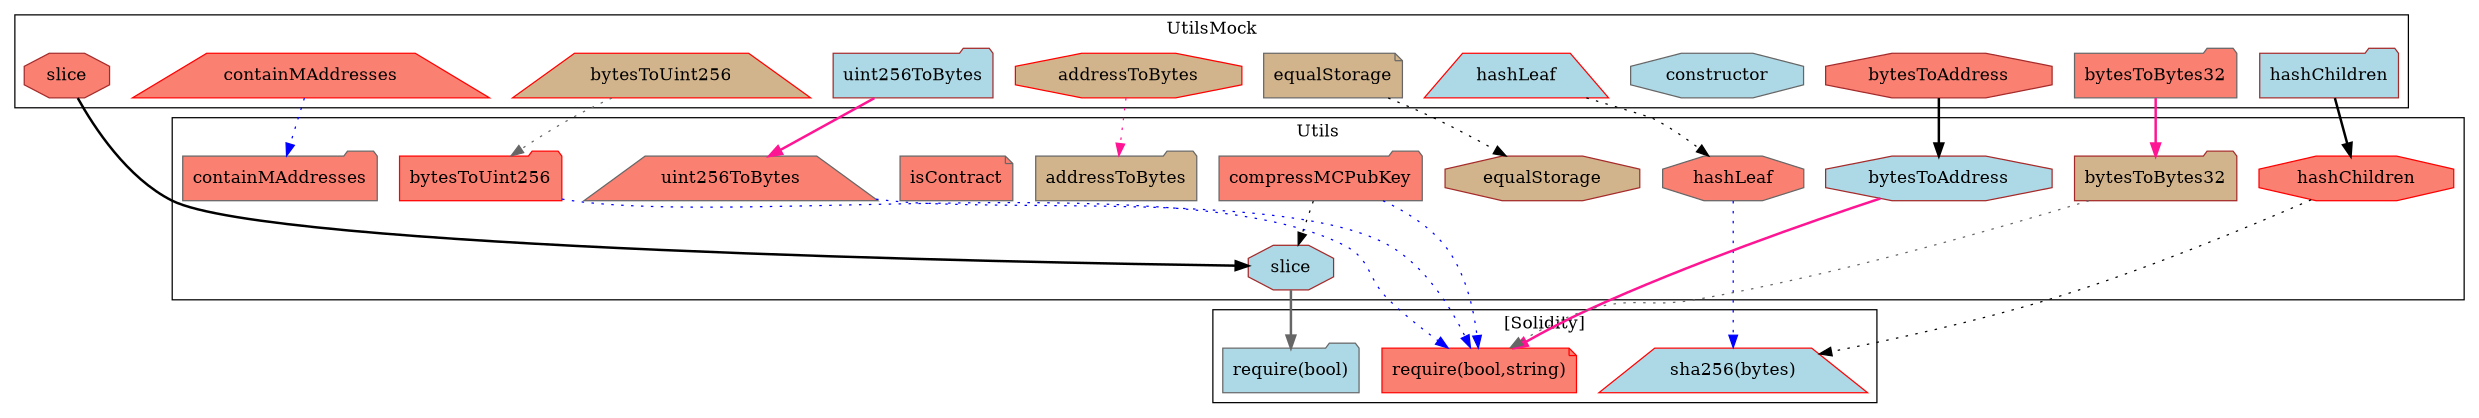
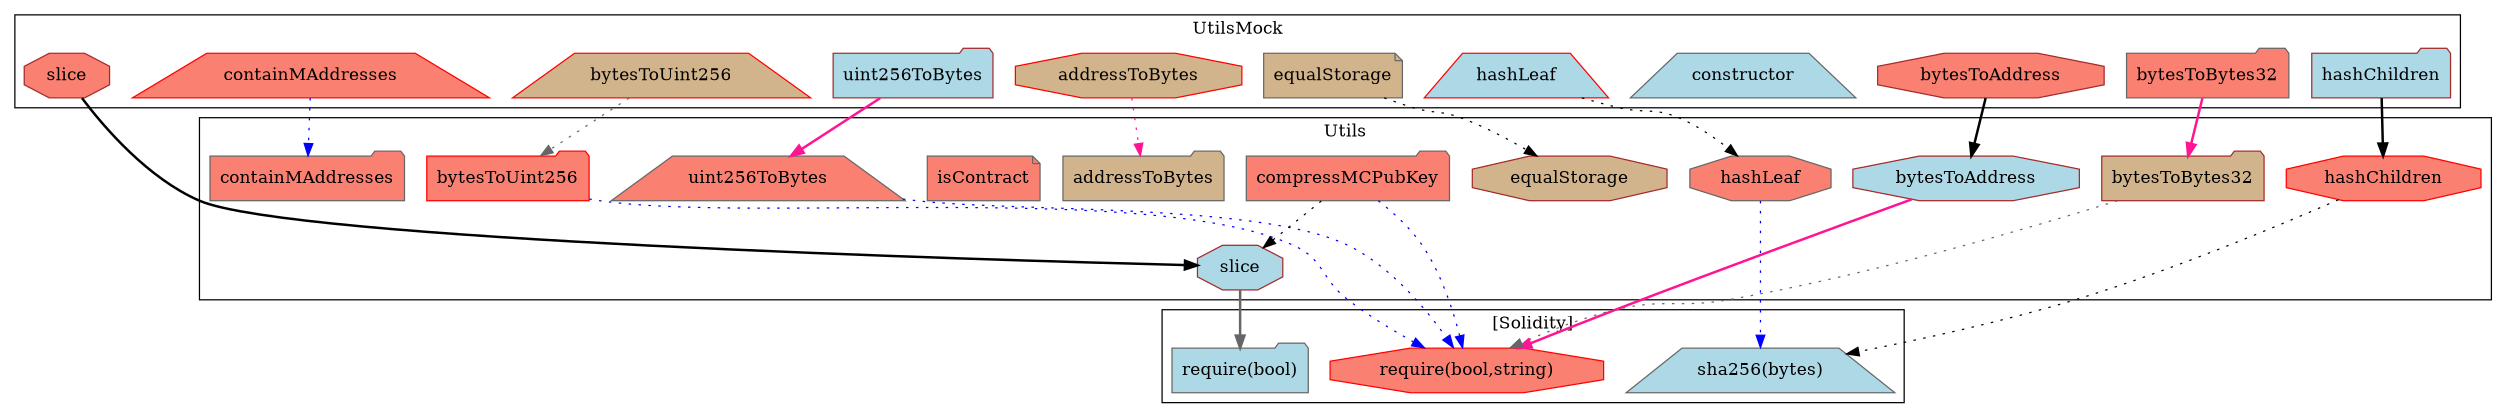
  strict digraph {
    rankdir=TB
    node [color=gray40 fillcolor=salmon shape=octagon style=filled]
    edge [color=black style=dotted]
    n1 [fillcolor=tan label=addressToBytes shape=folder]
    n2 [color=red label=bytesToUint256 shape=folder]
    n3 [label=containMAddresses shape=folder]
    n4 [label=uint256ToBytes shape=trapezium]
    n5 [label=hashLeaf]
    n6 [color=brown fillcolor=lightblue label=bytesToAddress]
    n7 [label=compressMCPubKey shape=folder]
    n8 [color=brown fillcolor=lightblue label=slice]
    n9 [label=isContract shape=note]
    n10 [color=brown fillcolor=tan label=bytesToBytes32 shape=folder]
    n11 [color=brown fillcolor=tan label=equalStorage]
    n12 [color=red label=hashChildren]
    n13 [fillcolor=tan label=equalStorage shape=note]
    n14 [color=brown fillcolor=lightblue label=uint256ToBytes shape=folder]
    n15 [color=brown label=bytesToAddress]
-   n16 [fillcolor=lightblue label=constructor]
+   n16 [fillcolor=lightblue label=constructor shape=trapezium]
    n17 [color=red fillcolor=tan label=addressToBytes]
    n18 [color=brown label=slice]
    n19 [color=red fillcolor=lightblue label=hashLeaf shape=trapezium]
    n20 [color=red label=containMAddresses shape=trapezium]
    n21 [label=bytesToBytes32 shape=folder]
    n22 [color=brown fillcolor=lightblue label=hashChildren shape=folder]
    n23 [color=red fillcolor=tan label=bytesToUint256 shape=trapezium]
-   "require(bool,string)" [color=red shape=note]
-   "sha256(bytes)" [color=red fillcolor=lightblue shape=trapezium]
+   "require(bool,string)" [color=red]
+   "sha256(bytes)" [fillcolor=lightblue shape=trapezium]
    "require(bool)" [fillcolor=lightblue shape=folder]
    subgraph cluster_1 {
      label=Utils
      n1
      n2
      n3
      n4
      n5
      n6
      n7
      n8
      n9
      n10
      n11
      n12
    }
    subgraph cluster_2 {
      label=UtilsMock
      n13
      n14
      n15
      n16
      n17
      n18
      n19
      n20
      n21
      n22
      n23
    }
    subgraph cluster_3 {
      label="[Solidity]"
      "require(bool,string)"
      "sha256(bytes)"
      "require(bool)"
    }
    n2 -> "require(bool,string)" [color=blue]
    n4 -> "require(bool,string)" [color=blue]
    n5 -> "sha256(bytes)" [color=blue]
    n6 -> "require(bool,string)" [color=deeppink style=bold]
    n7 -> n8
    n7 -> "require(bool,string)" [color=blue]
    n8 -> "require(bool)" [color=gray40 style=bold]
    n10 -> "require(bool,string)" [color=gray40]
    n12 -> "sha256(bytes)"
    n13 -> n11
    n14 -> n4 [color=deeppink style=bold]
    n15 -> n6 [style=bold]
    n17 -> n1 [color=deeppink]
    n18 -> n8 [style=bold]
    n19 -> n5
    n20 -> n3 [color=blue]
    n21 -> n10 [color=deeppink style=bold]
    n22 -> n12 [style=bold]
    n23 -> n2 [color=gray40]
  }
